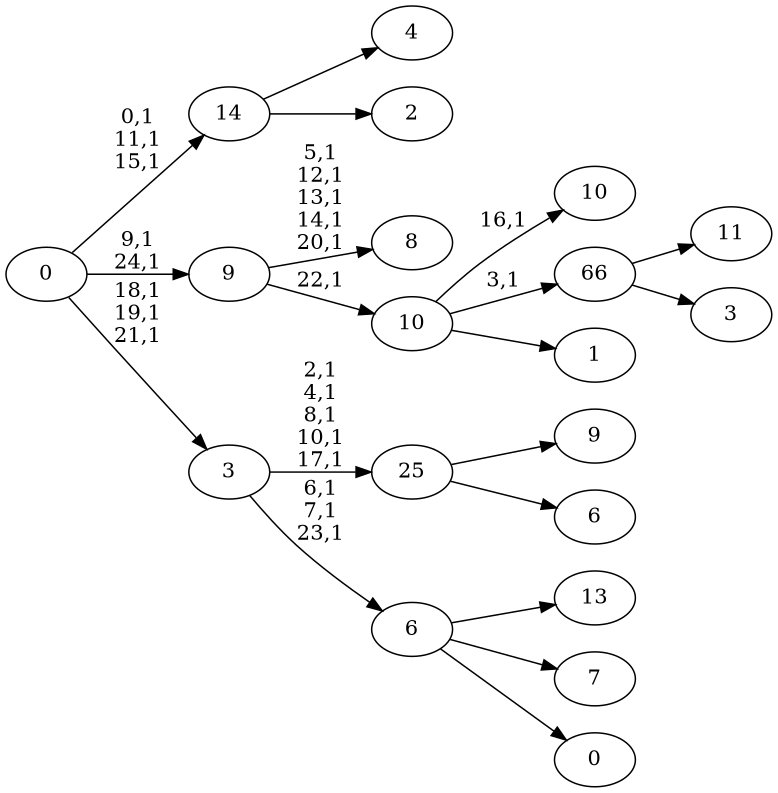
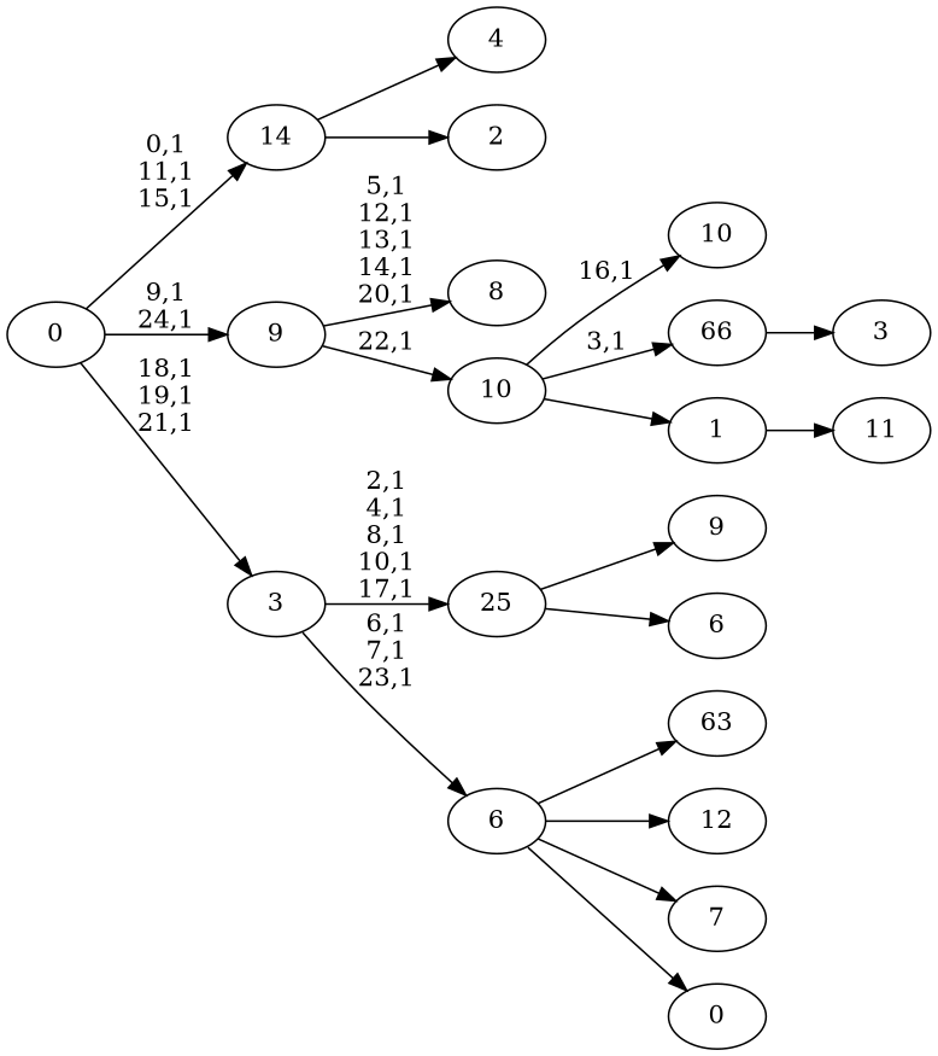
  digraph {
    rankdir=LR
-   n1 [label=13]
+   n1 [label=63]
+   n2 [label=12]
    n3 [label=11]
    n4 [label=10]
    n5 [label=9]
    n6 [label=8]
    n7 [label=7]
    n8 [label=6]
    25
    n10 [label=4]
    n11 [label=3]
    n12 [label=66]
    n13 [label=2]
    14
    n15 [label=1]
    10
    9
    n18 [label=0]
    6
    3
    0
    25 -> n5
    25 -> n8
-   n12 -> n3
+   n15 -> n3
    n12 -> n11
    14 -> n10
    14 -> n13
    10 -> n4 [label="16,1"]
    10 -> n12 [label="3,1"]
    10 -> n15
    9 -> n6 [label="5,1\n12,1\n13,1\n14,1\n20,1"]
    9 -> 10 [label="22,1"]
    6 -> n1
+   6 -> n2
    6 -> n7
    6 -> n18
    3 -> 25 [label="2,1\n4,1\n8,1\n10,1\n17,1"]
    3 -> 6 [label="6,1\n7,1\n23,1"]
    0 -> 14 [label="0,1\n11,1\n15,1"]
    0 -> 9 [label="9,1\n24,1"]
    0 -> 3 [label="18,1\n19,1\n21,1"]
  }
